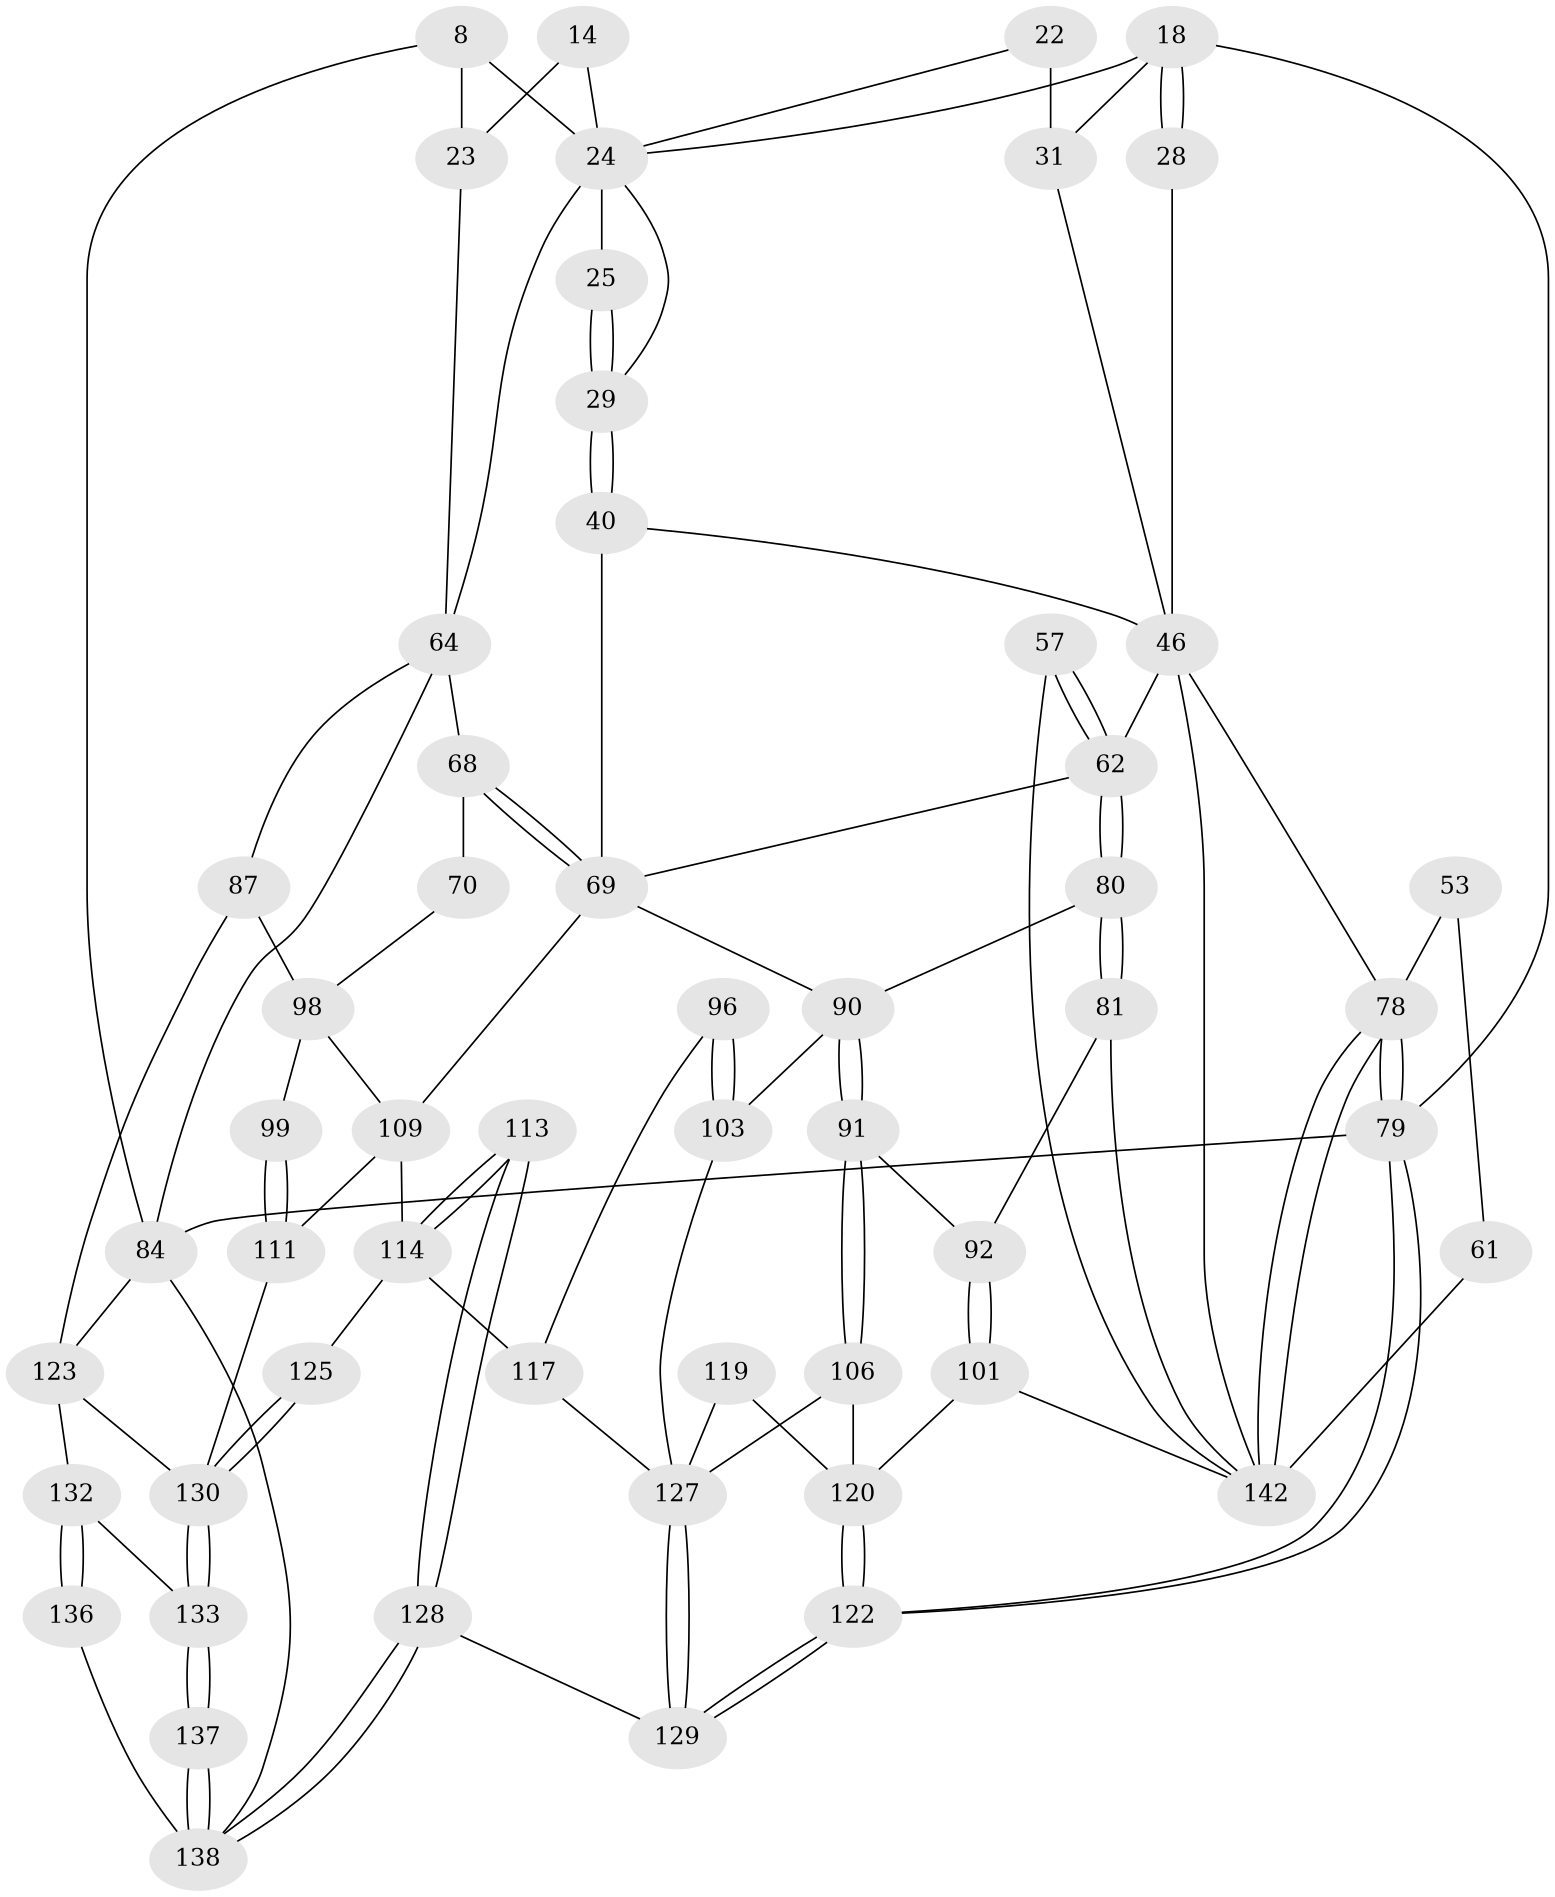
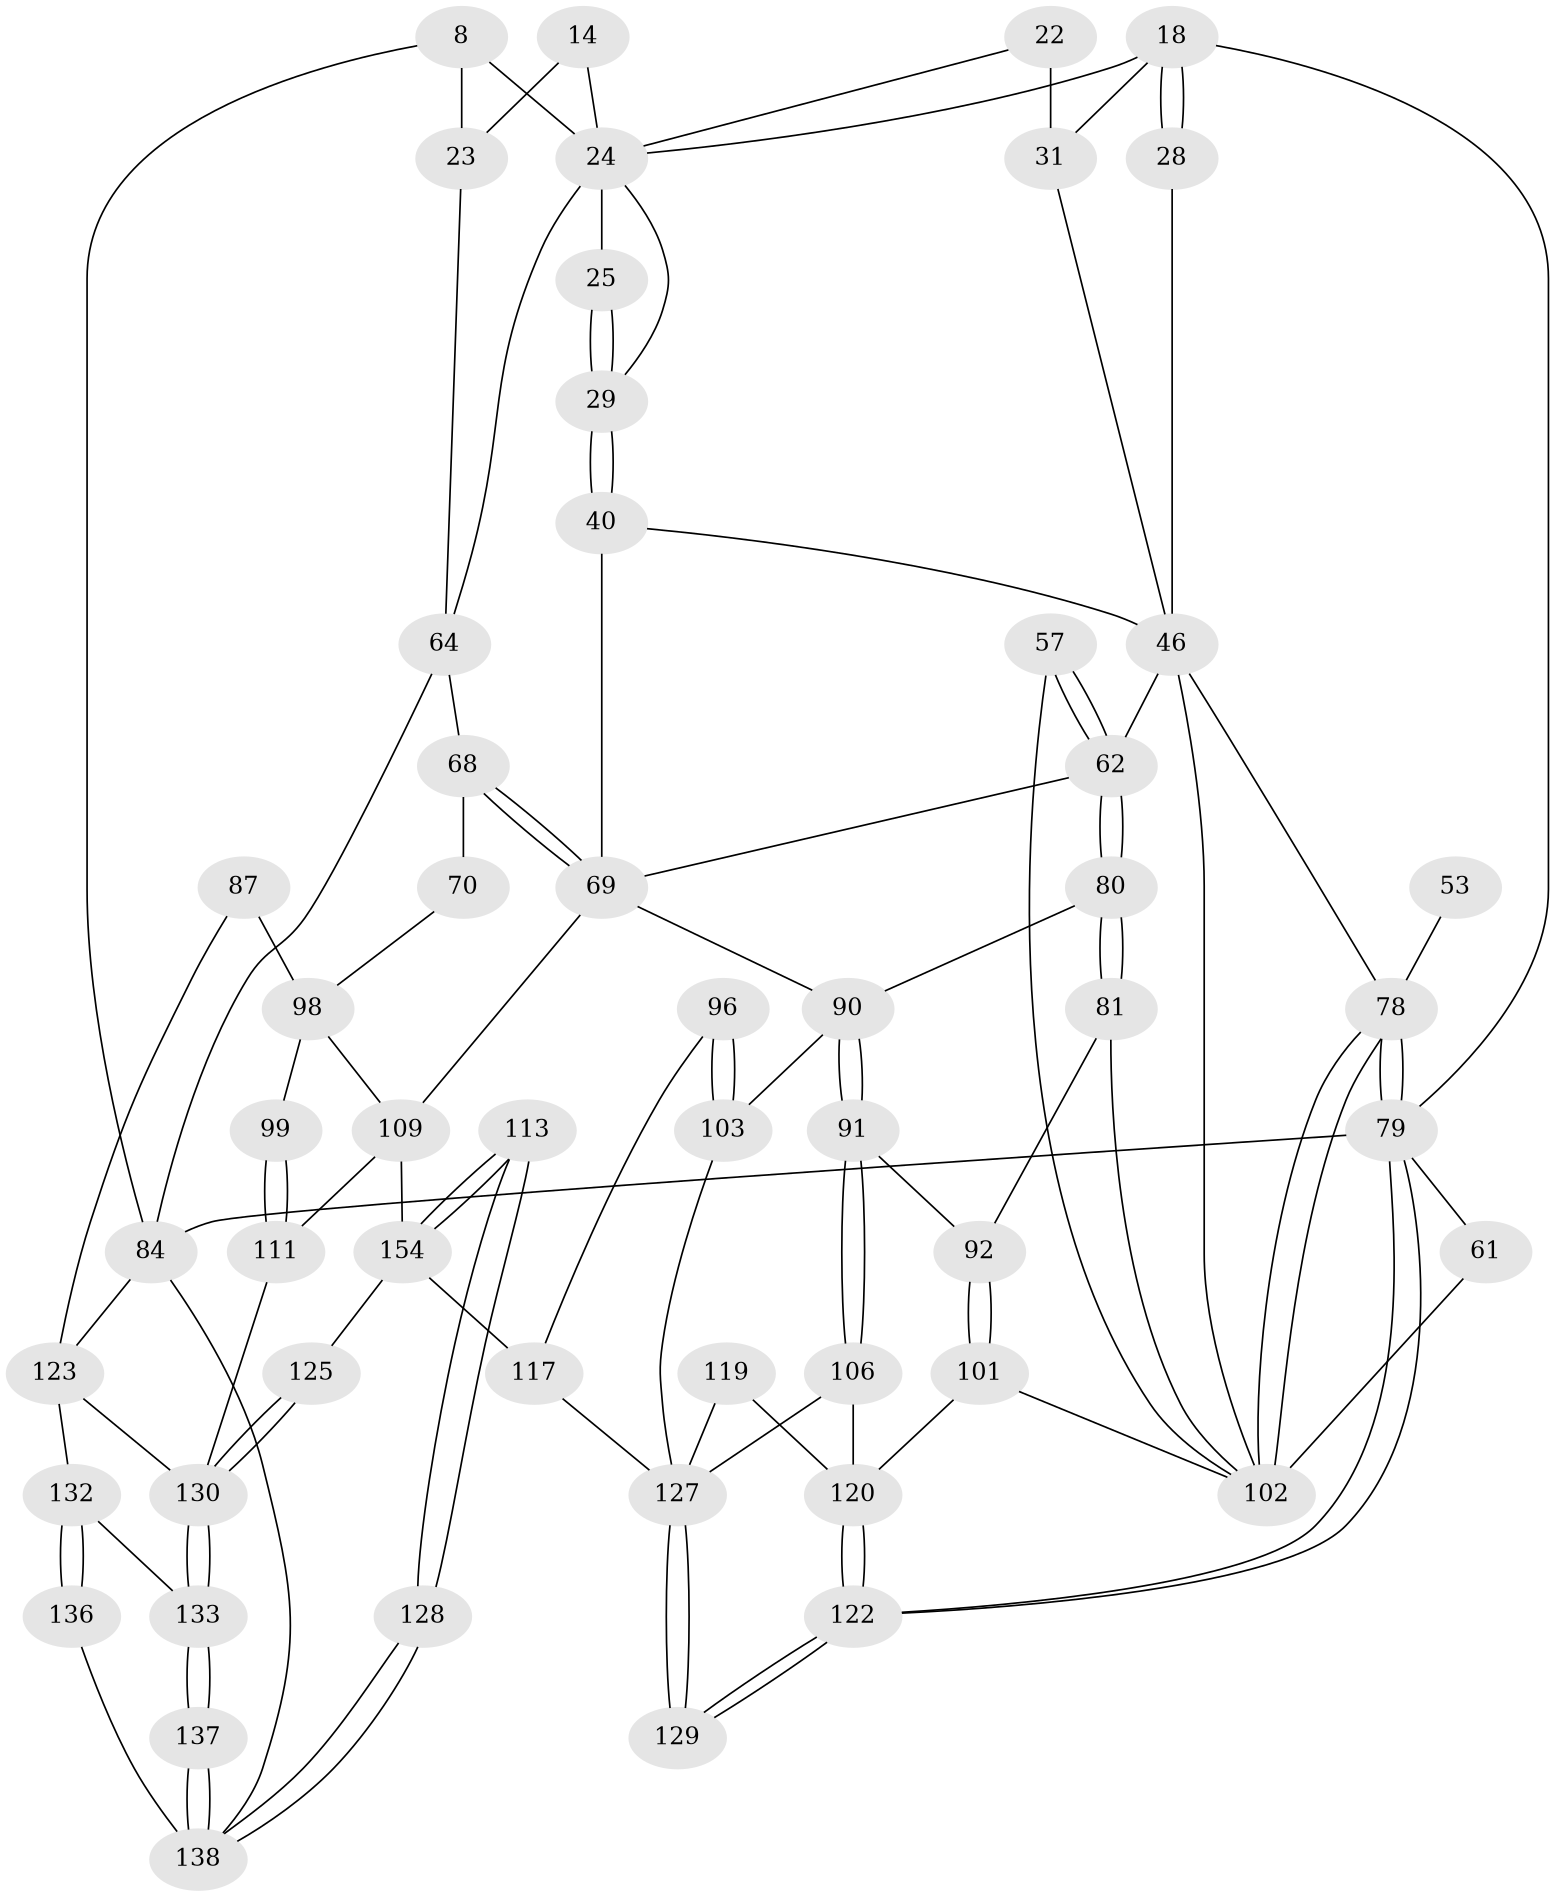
  graph {
    node [color=gray90 style=filled]
    8 [super="+1+2"]
    23 [super="+12+13"]
    24 [super="+15"]
    84 [super="+3"]
    64 [super="+63+30"]
    25
    29 [super="+20+19"]
    123 [super="+85"]
    138 [super="+134+135"]
    14
    18 [super="+6"]
    28
    31 [super="+17"]
    79 [super="+4"]
    46 [super="+41"]
    122
    22 [super="+16"]
    40 [super="+34+35"]
    69 [super="+66+67+48+39"]
    68 [super="+65"]
    87 [super="+71+86"]
    62 [super="+56+55+45"]
    78 [super="+77+43"]
-   102 [super="+83+58" label=142]
+   102 [super="+83+58"]
    90 [super="+89"]
    109 [super="+76"]
    80
    53 [super="+52"]
    61 [super="+59"]
    57
    81
    70
    98 [super="+74"]
    91
    103 [super="+100+97"]
    111
-   114 [super="+110+112"]
+   114 [super="+110+112" label=154]
    99
    129
    92
    101
    130 [super="+124+125"]
    132 [super="+131"]
    106 [super="+105"]
    127 [super="+121"]
    120 [super="+115"]
    96
    117 [super="+95+116"]
    n49 [label=125]
    133
    113
    128
    119
    136
    137
    8 -- 23 [weight=2]
    8 -- 24
    8 -- 84
    23 -- 64
    24 -- 64
    24 -- 25
    24 -- 29
    84 -- 123
    84 -- 138
    64 -- 84
    64 -- 68 [weight=2]
-   64 -- 87 [weight=2]
    25 -- 29 [weight=2]
    25 -- 29
    29 -- 40 [weight=2]
    29 -- 40
    123 -- 130
    123 -- 132
    14 -- 23 [weight=2]
    14 -- 24
    18 -- 24
    18 -- 28 [weight=2]
    18 -- 28
    18 -- 31
    18 -- 79
    28 -- 46
    31 -- 46
    79 -- 84 [weight=2]
    79 -- 122
    79 -- 122
    46 -- 62 [weight=2]
    46 -- 78
    46 -- 102
    122 -- 129
    122 -- 129
    22 -- 24
    22 -- 31 [weight=2]
    40 -- 46
    40 -- 69 [weight=2]
    69 -- 90
    69 -- 109
    68 -- 69 [weight=2]
    68 -- 69
    68 -- 70 [weight=2]
    87 -- 123
    87 -- 98 [weight=2]
    62 -- 69 [weight=2]
    62 -- 80
    62 -- 80
    78 -- 79 [weight=2]
    78 -- 79
    78 -- 102 [weight=2]
    78 -- 102
    90 -- 91
    90 -- 91
    90 -- 103 [weight=2]
    109 -- 111
    109 -- 114 [weight=2]
    80 -- 90
    80 -- 81
    80 -- 81
    53 -- 78 [weight=2]
-   53 -- 61 [weight=3]
+   79 -- 61 [weight=3]
    61 -- 102 [weight=2]
    57 -- 62 [weight=2]
    57 -- 62
    57 -- 102
    81 -- 102
    81 -- 92
    70 -- 98
    98 -- 109
    98 -- 99 [weight=2]
    91 -- 92
    91 -- 106
    91 -- 106
    103 -- 127
    111 -- 130
    114 -- 117 [weight=2]
    114 -- n49
    99 -- 111
    99 -- 111
    92 -- 101
    92 -- 101
    101 -- 102
    101 -- 120
    130 -- 133
    130 -- 133
    132 -- 133
    132 -- 136 [weight=2]
    132 -- 136
    106 -- 127
    106 -- 120 [weight=2]
    127 -- 129
    127 -- 129
    120 -- 122
    120 -- 122
    96 -- 103 [weight=2]
    96 -- 103
    96 -- 117
    117 -- 127 [weight=2]
    n49 -- 130 [weight=2]
    n49 -- 130
    133 -- 137
    133 -- 137
    113 -- 114 [weight=2]
    113 -- 114
    113 -- 128
    113 -- 128
    128 -- 138
    128 -- 138
-   128 -- 129
    119 -- 127
    119 -- 120 [weight=2]
    136 -- 138
    137 -- 138 [weight=2]
    137 -- 138
  }
